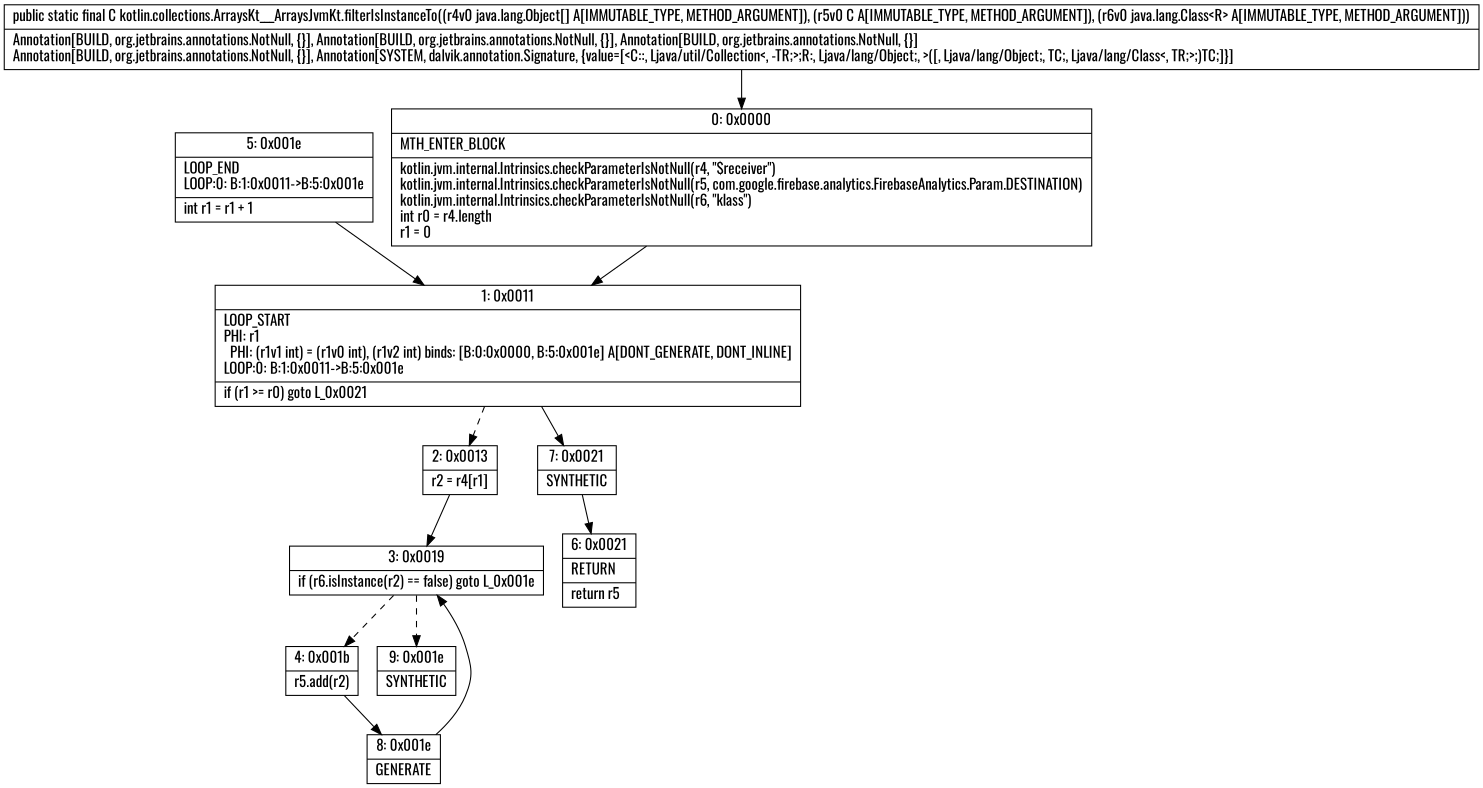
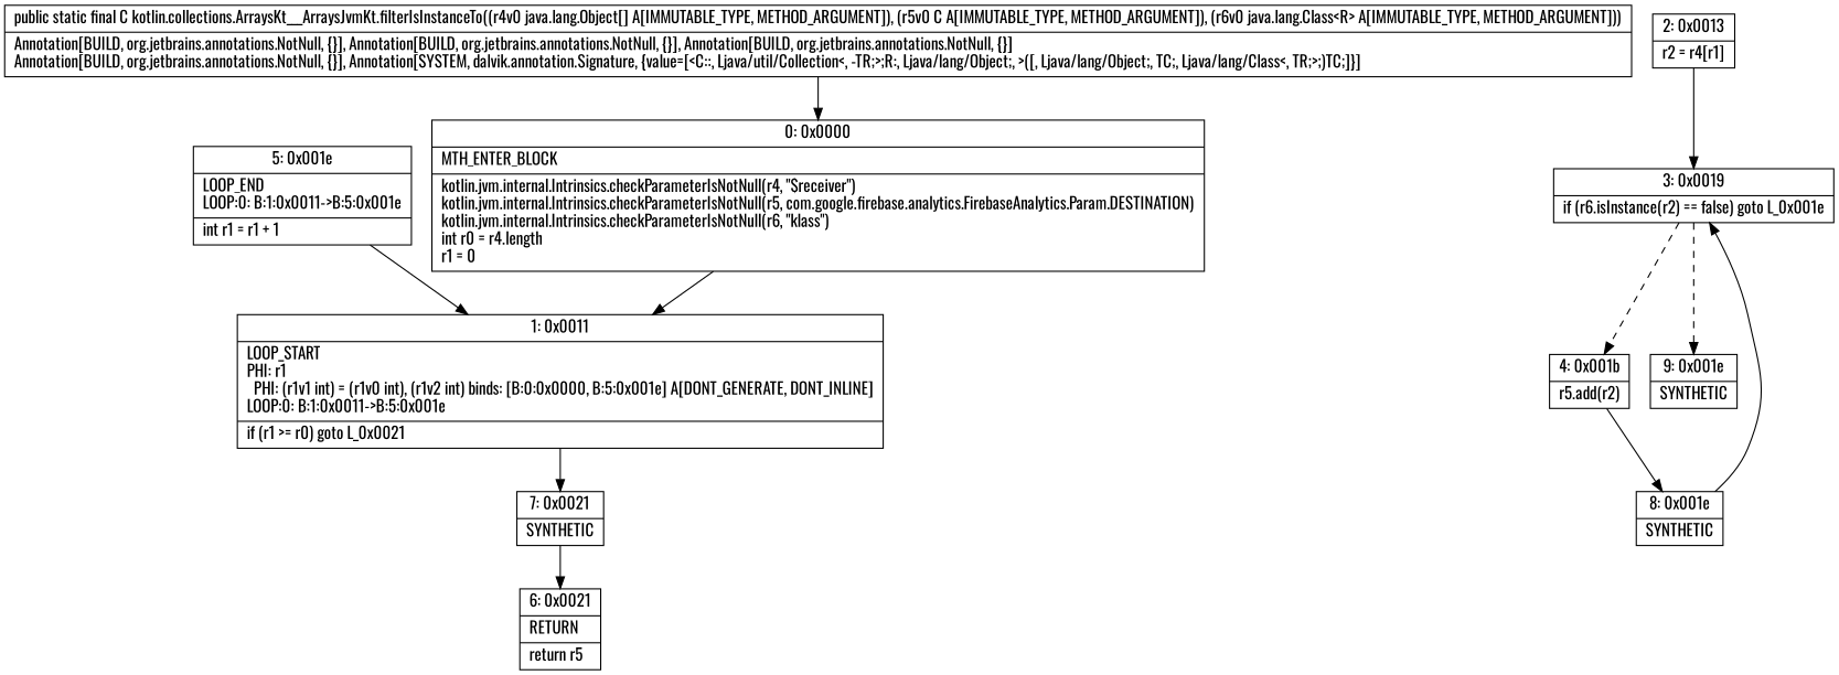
  digraph {
    fontname=Oswald
    node [fontname=Oswald shape=record]
    edge [fontname=Oswald]
    n1 [label="{0\:\ 0x0000|MTH_ENTER_BLOCK\l|kotlin.jvm.internal.Intrinsics.checkParameterIsNotNull(r4, \"$receiver\")\lkotlin.jvm.internal.Intrinsics.checkParameterIsNotNull(r5, com.google.firebase.analytics.FirebaseAnalytics.Param.DESTINATION)\lkotlin.jvm.internal.Intrinsics.checkParameterIsNotNull(r6, \"klass\")\lint r0 = r4.length\lr1 = 0\l}"]
    n2 [label="{1\:\ 0x0011|LOOP_START\lPHI: r1 \l  PHI: (r1v1 int) = (r1v0 int), (r1v2 int) binds: [B:0:0x0000, B:5:0x001e] A[DONT_GENERATE, DONT_INLINE]\lLOOP:0: B:1:0x0011\-\>B:5:0x001e\l|if (r1 \>= r0) goto L_0x0021\l}"]
    n3 [label="{2\:\ 0x0013|r2 = r4[r1]\l}"]
    n4 [label="{7\:\ 0x0021|SYNTHETIC\l}"]
    n5 [label="{3\:\ 0x0019|if (r6.isInstance(r2) == false) goto L_0x001e\l}"]
    n6 [label="{6\:\ 0x0021|RETURN\l|return r5\l}"]
    n7 [label="{4\:\ 0x001b|r5.add(r2)\l}"]
    n8 [label="{9\:\ 0x001e|SYNTHETIC\l}"]
-   n9 [label="{8\:\ 0x001e|GENERATE\l}"]
+   n9 [label="{8\:\ 0x001e|SYNTHETIC\l}"]
    n10 [label="{5\:\ 0x001e|LOOP_END\lLOOP:0: B:1:0x0011\-\>B:5:0x001e\l|int r1 = r1 + 1\l}"]
    n11 [label="{public static final C kotlin.collections.ArraysKt___ArraysJvmKt.filterIsInstanceTo((r4v0 java.lang.Object[] A[IMMUTABLE_TYPE, METHOD_ARGUMENT]), (r5v0 C A[IMMUTABLE_TYPE, METHOD_ARGUMENT]), (r6v0 java.lang.Class\<R\> A[IMMUTABLE_TYPE, METHOD_ARGUMENT]))  | Annotation[BUILD, org.jetbrains.annotations.NotNull, \{\}], Annotation[BUILD, org.jetbrains.annotations.NotNull, \{\}], Annotation[BUILD, org.jetbrains.annotations.NotNull, \{\}]\lAnnotation[BUILD, org.jetbrains.annotations.NotNull, \{\}], Annotation[SYSTEM, dalvik.annotation.Signature, \{value=[\<C::, Ljava\/util\/Collection\<, \-TR;\>;R:, Ljava\/lang\/Object;, \>([, Ljava\/lang\/Object;, TC;, Ljava\/lang\/Class\<, TR;\>;)TC;]\}]\l}"]
    n1 -> n2
-   n2 -> n3 [style=dashed]
    n2 -> n4
    n3 -> n5
    n4 -> n6
    n5 -> n7 [style=dashed]
    n5 -> n8 [style=dashed]
    n7 -> n9
    n9 -> n5
    n10 -> n2
    n11 -> n1
  }
